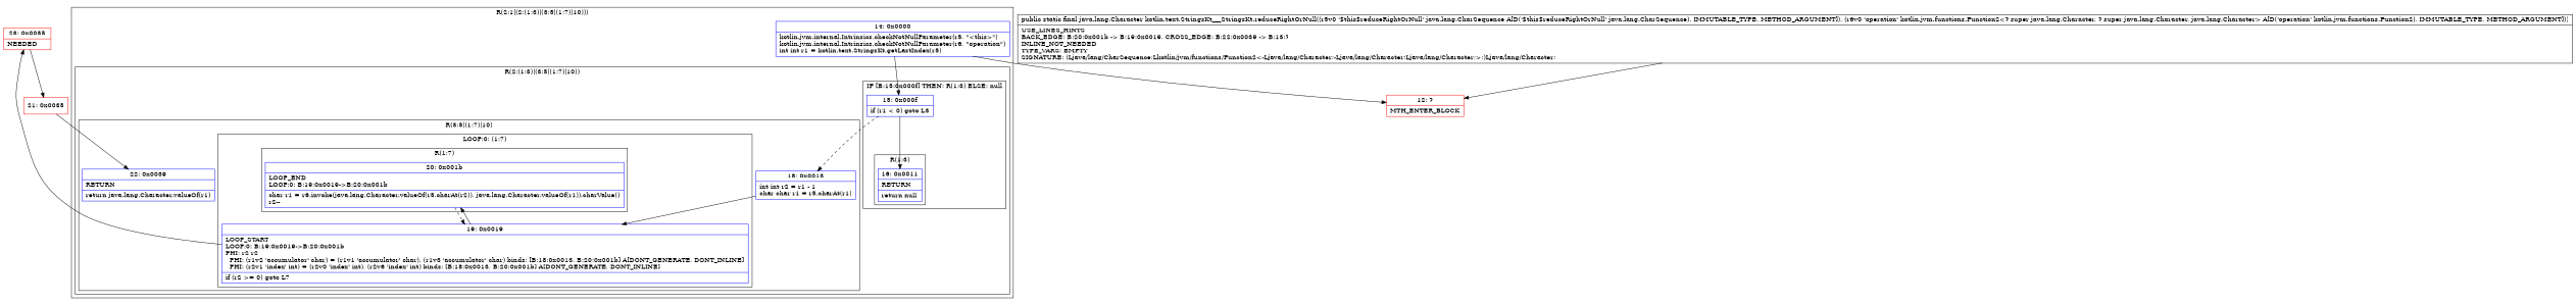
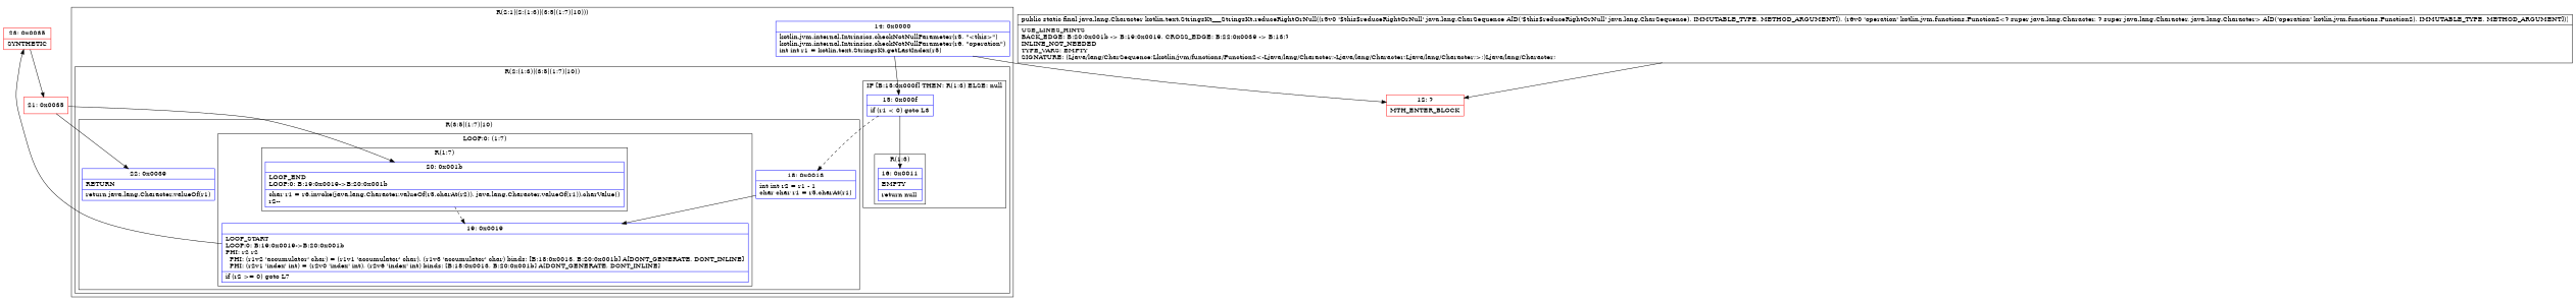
  digraph {
    node [color=blue shape=record]
-   n1 [label="{16\:\ 0x0011|RETURN\l|return null\l}"]
+   n1 [label="{16\:\ 0x0011|EMPTY\l|return null\l}"]
    n2 [label="{15\:\ 0x000f|if (r1 \< 0) goto L3\l}"]
    n3 [label="{20\:\ 0x001b|LOOP_END\lLOOP:0: B:19:0x0019\-\>B:20:0x001b\l|char r1 = r6.invoke(java.lang.Character.valueOf(r5.charAt(r2)), java.lang.Character.valueOf(r1)).charValue()\lr2\-\-\l}"]
    n4 [label="{19\:\ 0x0019|LOOP_START\lLOOP:0: B:19:0x0019\-\>B:20:0x001b\lPHI: r2 r2 \l  PHI: (r1v2 'accumulator' char) = (r1v1 'accumulator' char), (r1v3 'accumulator' char) binds: [B:18:0x0013, B:20:0x001b] A[DONT_GENERATE, DONT_INLINE]\l  PHI: (r2v1 'index' int) = (r2v0 'index' int), (r2v6 'index' int) binds: [B:18:0x0013, B:20:0x001b] A[DONT_GENERATE, DONT_INLINE]\l|if (r2 \>= 0) goto L7\l}"]
    n5 [label="{18\:\ 0x0013|int int r2 = r1 \- 1\lchar char r1 = r5.charAt(r1)\l}"]
    n6 [label="{22\:\ 0x0039|RETURN\l|return java.lang.Character.valueOf(r1)\l}"]
    n7 [label="{14\:\ 0x0000|kotlin.jvm.internal.Intrinsics.checkNotNullParameter(r5, \"\<this\>\")\lkotlin.jvm.internal.Intrinsics.checkNotNullParameter(r6, \"operation\")\lint int r1 = kotlin.text.StringsKt.getLastIndex(r5)\l}"]
-   n8 [color=red label="{23\:\ 0x0035|NEEDED\l}"]
+   n8 [color=red label="{23\:\ 0x0035|SYNTHETIC\l}"]
    n9 [color=red label="{12\:\ ?|MTH_ENTER_BLOCK\l}"]
    n10 [color=red label="{21\:\ 0x0035}"]
    n11 [label="{public static final java.lang.Character kotlin.text.StringsKt___StringsKt.reduceRightOrNull((r5v0 '$this$reduceRightOrNull' java.lang.CharSequence A[D('$this$reduceRightOrNull' java.lang.CharSequence), IMMUTABLE_TYPE, METHOD_ARGUMENT]), (r6v0 'operation' kotlin.jvm.functions.Function2\<? super java.lang.Character, ? super java.lang.Character, java.lang.Character\> A[D('operation' kotlin.jvm.functions.Function2), IMMUTABLE_TYPE, METHOD_ARGUMENT]))  | USE_LINES_HINTS\lBACK_EDGE: B:20:0x001b \-\> B:19:0x0019, CROSS_EDGE: B:22:0x0039 \-\> B:13:?\lINLINE_NOT_NEEDED\lTYPE_VARS: EMPTY\lSIGNATURE: (Ljava\/lang\/CharSequence;Lkotlin\/jvm\/functions\/Function2\<\-Ljava\/lang\/Character;\-Ljava\/lang\/Character;Ljava\/lang\/Character;\>;)Ljava\/lang\/Character;\l}" color=""]
    subgraph cluster_1 {
      label="R(2:1|(2:(1:3)|(3:5|(1:7)|10)))"
      n7
      subgraph cluster_2 {
        label="R(2:(1:3)|(3:5|(1:7)|10))"
        subgraph cluster_3 {
          label="IF [B:15:0x000f] THEN: R(1:3) ELSE: null"
          n2
          subgraph cluster_4 {
            label="R(1:3)"
            n1
          }
        }
        subgraph cluster_5 {
          label="R(3:5|(1:7)|10)"
          n5
          n6
          subgraph cluster_6 {
            label="LOOP:0: (1:7)"
            n4
            subgraph cluster_7 {
              label="R(1:7)"
              n3
            }
          }
        }
      }
    }
    n2 -> n1
    n2 -> n5 [style=dashed]
    n3 -> n4 [style=dashed]
-   n4 -> n3
+   n10 -> n3
    n4 -> n8 [style=solid]
    n5 -> n4
    n7 -> n2
    n7 -> n9
    n8 -> n10
    n10 -> n6
    n11 -> n9
  }
